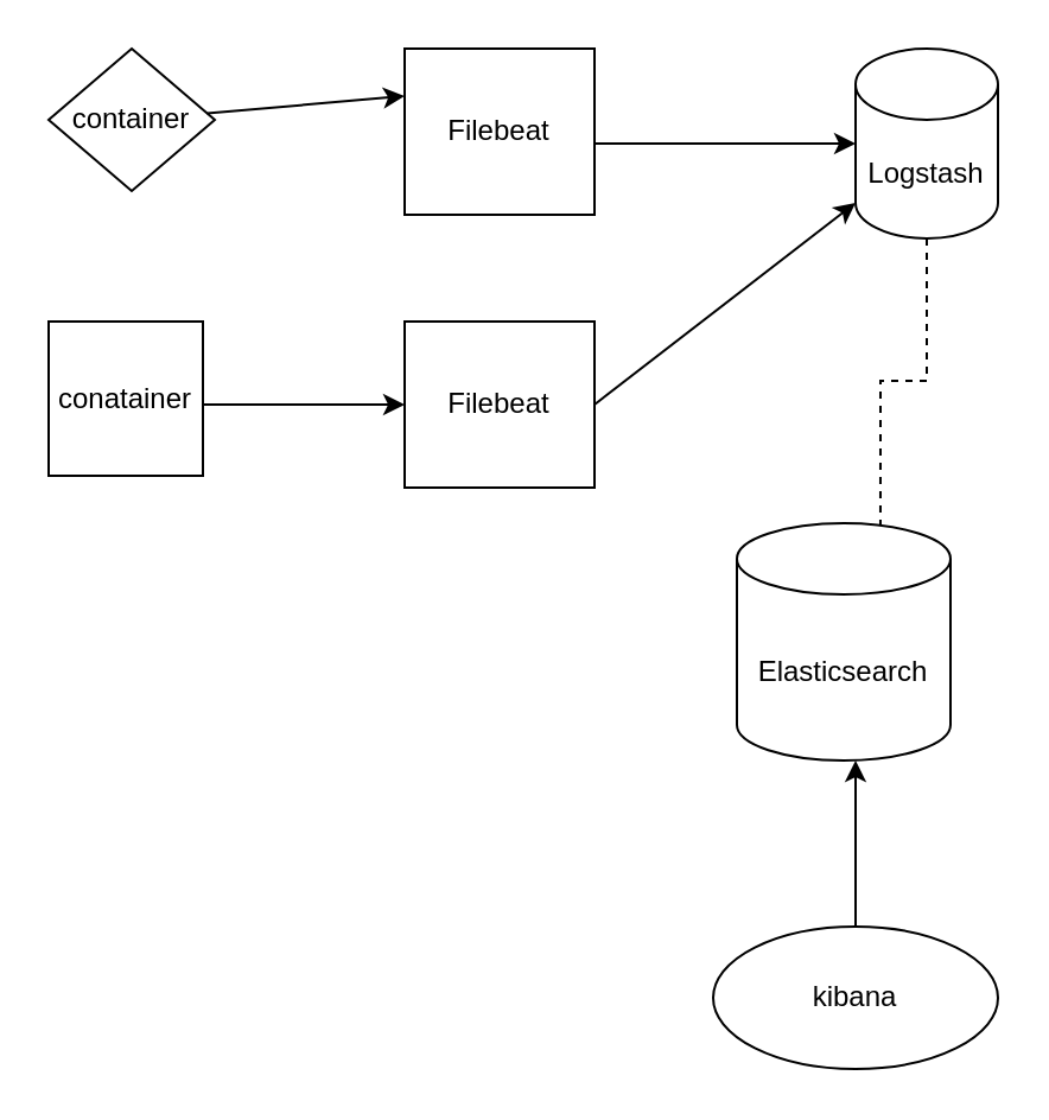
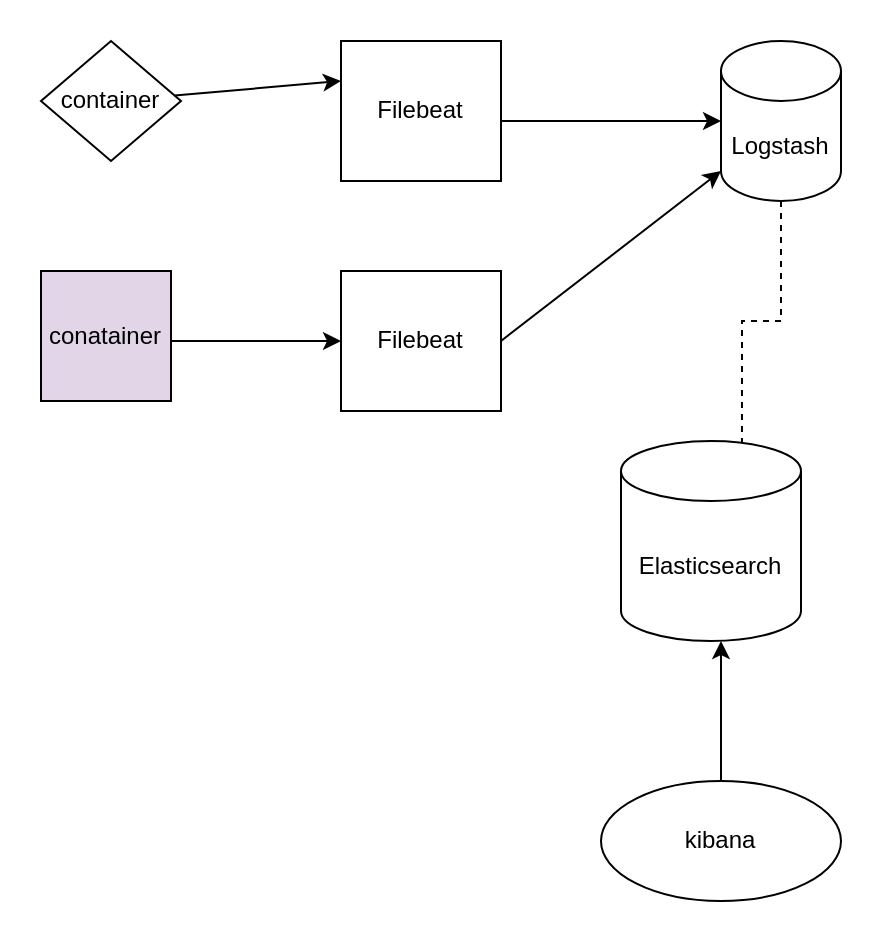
  <mxCell id="0" />
  <mxCell id="1" parent="0" />
  <mxCell id="2" value="container" style="rhombus;whiteSpace=wrap;html=1;" vertex="1" parent="1"><mxGeometry x="20" y="20" width="70" height="60" as="geometry" /></mxCell>
  <mxCell id="3" value="Filebeat" style="rounded=0;whiteSpace=wrap;html=1;" vertex="1" parent="1"><mxGeometry x="170" y="20" width="80" height="70" as="geometry" /></mxCell>
  <mxCell id="4" style="edgeStyle=orthogonalEdgeStyle;rounded=0;orthogonalLoop=1;jettySize=auto;html=1;entryX=0.672;entryY=0.172;entryDx=0;entryDy=0;entryPerimeter=0;dashed=1;" edge="1" parent="1" source="5" target="6"><mxGeometry relative="1" as="geometry" /></mxCell>
  <mxCell id="5" value="Logstash" style="shape=cylinder3;whiteSpace=wrap;html=1;boundedLbl=1;backgroundOutline=1;size=15;" vertex="1" parent="1"><mxGeometry x="360" y="20" width="60" height="80" as="geometry" /></mxCell>
  <mxCell id="6" value="Elasticsearch" style="shape=cylinder3;whiteSpace=wrap;html=1;boundedLbl=1;backgroundOutline=1;size=15;" vertex="1" parent="1"><mxGeometry x="310" y="220" width="90" height="100" as="geometry" /></mxCell>
  <mxCell id="7" value="" style="endArrow=classic;html=1;" edge="1" parent="1"><mxGeometry width="50" height="50" relative="1" as="geometry"><mxPoint x="250" y="60" as="sourcePoint" /><mxPoint x="360" y="60" as="targetPoint" /></mxGeometry></mxCell>
  <mxCell id="8" value="" style="endArrow=classic;html=1;" edge="1" parent="1" source="2"><mxGeometry width="50" height="50" relative="1" as="geometry"><mxPoint x="120" y="90" as="sourcePoint" /><mxPoint x="170" y="40" as="targetPoint" /></mxGeometry></mxCell>
- <mxCell id="9" value="conatainer" style="whiteSpace=wrap;html=1;aspect=fixed;" vertex="1" parent="1"><mxGeometry x="20" y="135" width="65" height="65" as="geometry" /></mxCell>
+ <mxCell id="9" value="conatainer" style="whiteSpace=wrap;html=1;aspect=fixed;fillColor=#e1d5e7;" vertex="1" parent="1"><mxGeometry x="20" y="135" width="65" height="65" as="geometry" /></mxCell>
  <mxCell id="10" value="Filebeat" style="rounded=0;whiteSpace=wrap;html=1;" vertex="1" parent="1"><mxGeometry x="170" y="135" width="80" height="70" as="geometry" /></mxCell>
  <mxCell id="11" value="" style="endArrow=classic;html=1;entryX=0;entryY=0.5;entryDx=0;entryDy=0;" edge="1" parent="1" target="10"><mxGeometry width="50" height="50" relative="1" as="geometry"><mxPoint x="85" y="170" as="sourcePoint" /><mxPoint x="135" y="120" as="targetPoint" /></mxGeometry></mxCell>
  <mxCell id="12" value="" style="endArrow=classic;html=1;entryX=0;entryY=1;entryDx=0;entryDy=-15;entryPerimeter=0;" edge="1" parent="1" target="5"><mxGeometry width="50" height="50" relative="1" as="geometry"><mxPoint x="250" y="170" as="sourcePoint" /><mxPoint x="300" y="120" as="targetPoint" /></mxGeometry></mxCell>
  <mxCell id="13" value="kibana" style="ellipse;whiteSpace=wrap;html=1;" vertex="1" parent="1"><mxGeometry x="300" y="390" width="120" height="60" as="geometry" /></mxCell>
  <mxCell id="14" value="" style="endArrow=classic;html=1;" edge="1" parent="1" source="13"><mxGeometry width="50" height="50" relative="1" as="geometry"><mxPoint x="310" y="370" as="sourcePoint" /><mxPoint x="360" y="320" as="targetPoint" /></mxGeometry></mxCell>
